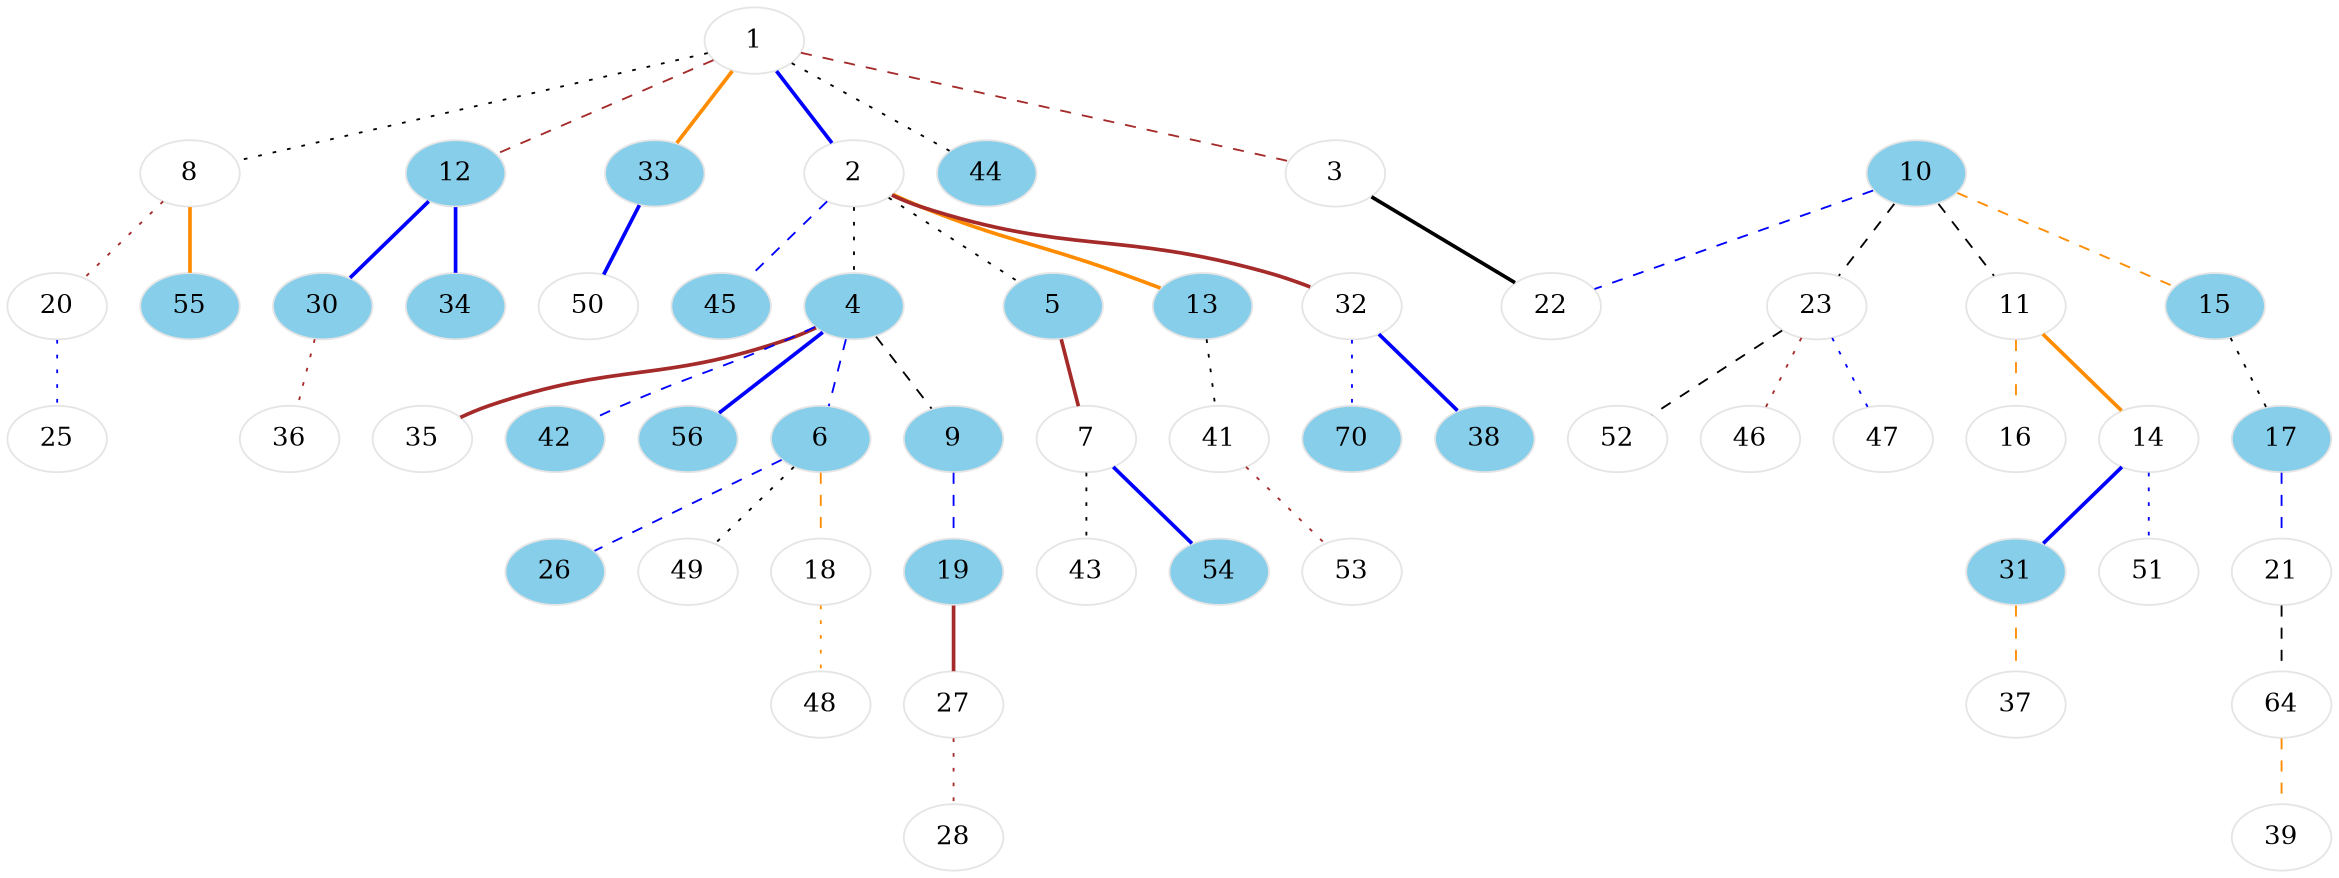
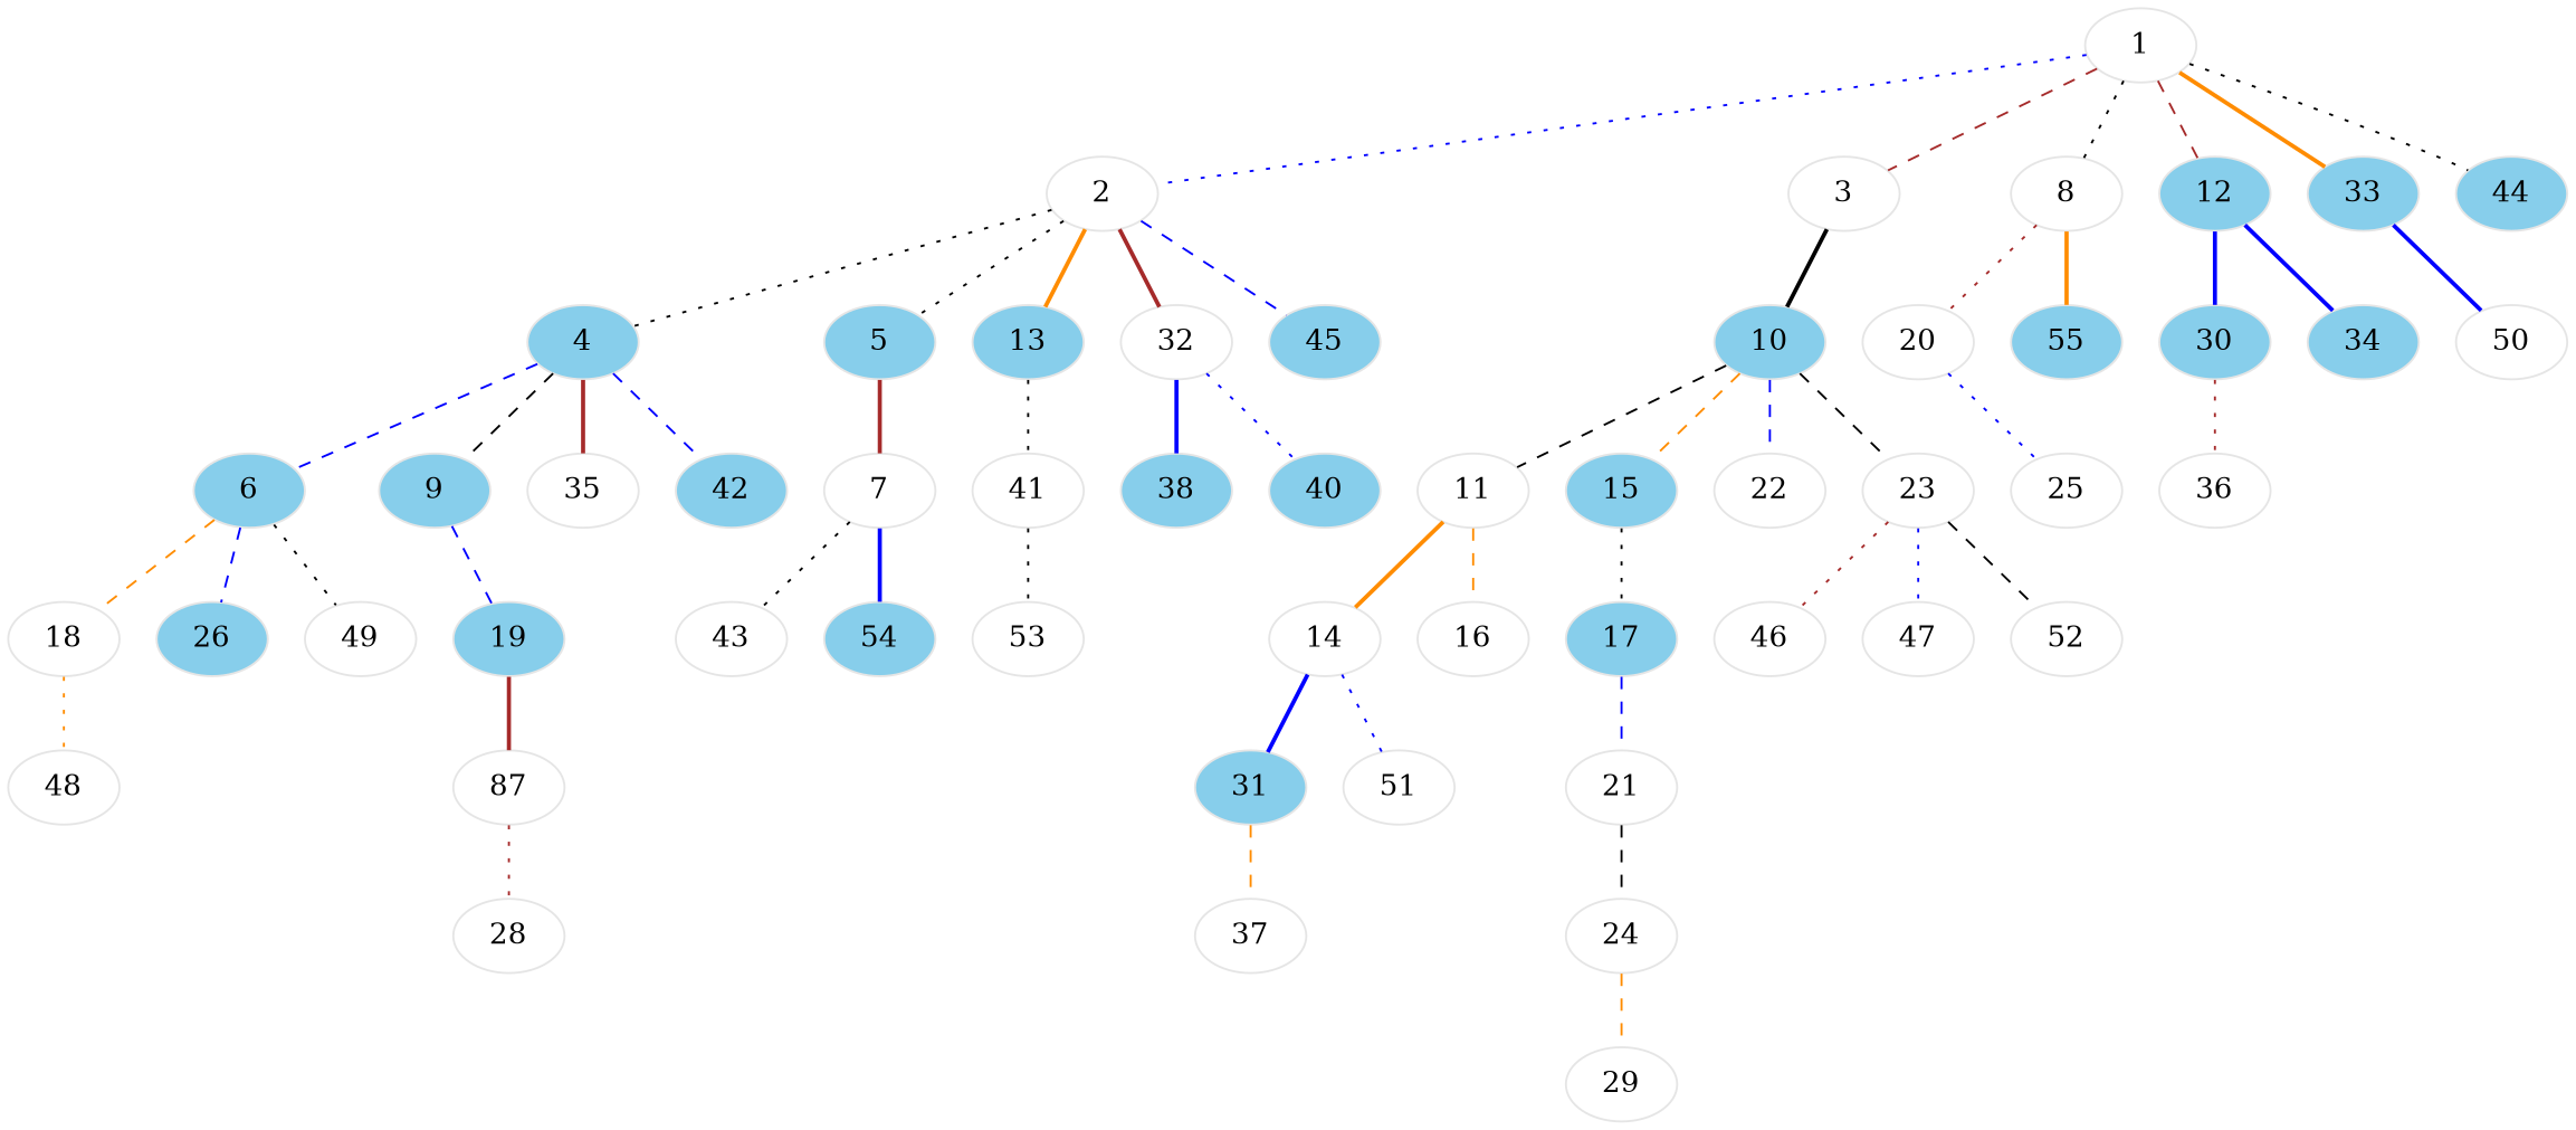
  graph {
    node [color=gray90 fillcolor=white style=filled]
    edge [color=blue style=dashed]
    1
    2
    3
    8
    12 [fillcolor=skyblue]
    33 [fillcolor=skyblue]
    44 [fillcolor=skyblue]
    4 [fillcolor=skyblue]
    5 [fillcolor=skyblue]
    13 [fillcolor=skyblue]
    32
    45 [fillcolor=skyblue]
    10 [fillcolor=skyblue]
    20
    55 [fillcolor=skyblue]
    30 [fillcolor=skyblue]
    34 [fillcolor=skyblue]
    50
    6 [fillcolor=skyblue]
    9 [fillcolor=skyblue]
    35
    42 [fillcolor=skyblue]
-   56 [fillcolor=skyblue]
    7
    41
    38 [fillcolor=skyblue]
-   40 [fillcolor=skyblue label=70]
+   40 [fillcolor=skyblue]
    11
    15 [fillcolor=skyblue]
    22
    23
    18
    26 [fillcolor=skyblue]
    49
    19 [fillcolor=skyblue]
    43
    54 [fillcolor=skyblue]
    48
    25
-   27
+   27 [label=87]
    14
    16
    17 [fillcolor=skyblue]
    46
    47
    52
    31 [fillcolor=skyblue]
    51
    36
    53
    37
    21
-   24 [label=64]
+   24
    28
-   29 [label=39]
-   1 -- 2 [style=bold]
+   29
+   1 -- 2 [style=dotted]
    1 -- 3 [color=brown]
    1 -- 8 [color=black style=dotted]
    1 -- 12 [color=brown]
    1 -- 33 [color=darkorange style=bold]
    1 -- 44 [color=black style=dotted]
    2 -- 4 [color=black style=dotted]
    2 -- 5 [color=black style=dotted]
    2 -- 13 [color=darkorange style=bold]
    2 -- 32 [color=brown style=bold]
    2 -- 45
-   3 -- 22 [color=black style=bold]
+   3 -- 10 [color=black style=bold]
    8 -- 20 [color=brown style=dotted]
    8 -- 55 [color=darkorange style=bold]
    12 -- 30 [style=bold]
    12 -- 34 [style=bold]
    33 -- 50 [style=bold]
    4 -- 6
    4 -- 9 [color=black]
    4 -- 35 [color=brown style=bold]
    4 -- 42
-   4 -- 56 [style=bold]
    5 -- 7 [color=brown style=bold]
    13 -- 41 [color=black style=dotted]
    32 -- 38 [style=bold]
    32 -- 40 [style=dotted]
    10 -- 11 [color=black]
    10 -- 15 [color=darkorange]
    10 -- 22
    10 -- 23 [color=black]
    20 -- 25 [style=dotted]
    30 -- 36 [color=brown style=dotted]
    6 -- 18 [color=darkorange]
    6 -- 26
    6 -- 49 [color=black style=dotted]
    9 -- 19
    7 -- 43 [color=black style=dotted]
    7 -- 54 [style=bold]
-   41 -- 53 [color=brown style=dotted]
+   41 -- 53 [color=black style=dotted]
    11 -- 14 [color=darkorange style=bold]
    11 -- 16 [color=darkorange]
    15 -- 17 [color=black style=dotted]
    23 -- 46 [color=brown style=dotted]
    23 -- 47 [style=dotted]
    23 -- 52 [color=black]
    18 -- 48 [color=darkorange style=dotted]
    19 -- 27 [color=brown style=bold]
    27 -- 28 [color=brown style=dotted]
    14 -- 31 [style=bold]
    14 -- 51 [style=dotted]
    17 -- 21
    31 -- 37 [color=darkorange]
    21 -- 24 [color=black]
    24 -- 29 [color=darkorange]
  }
